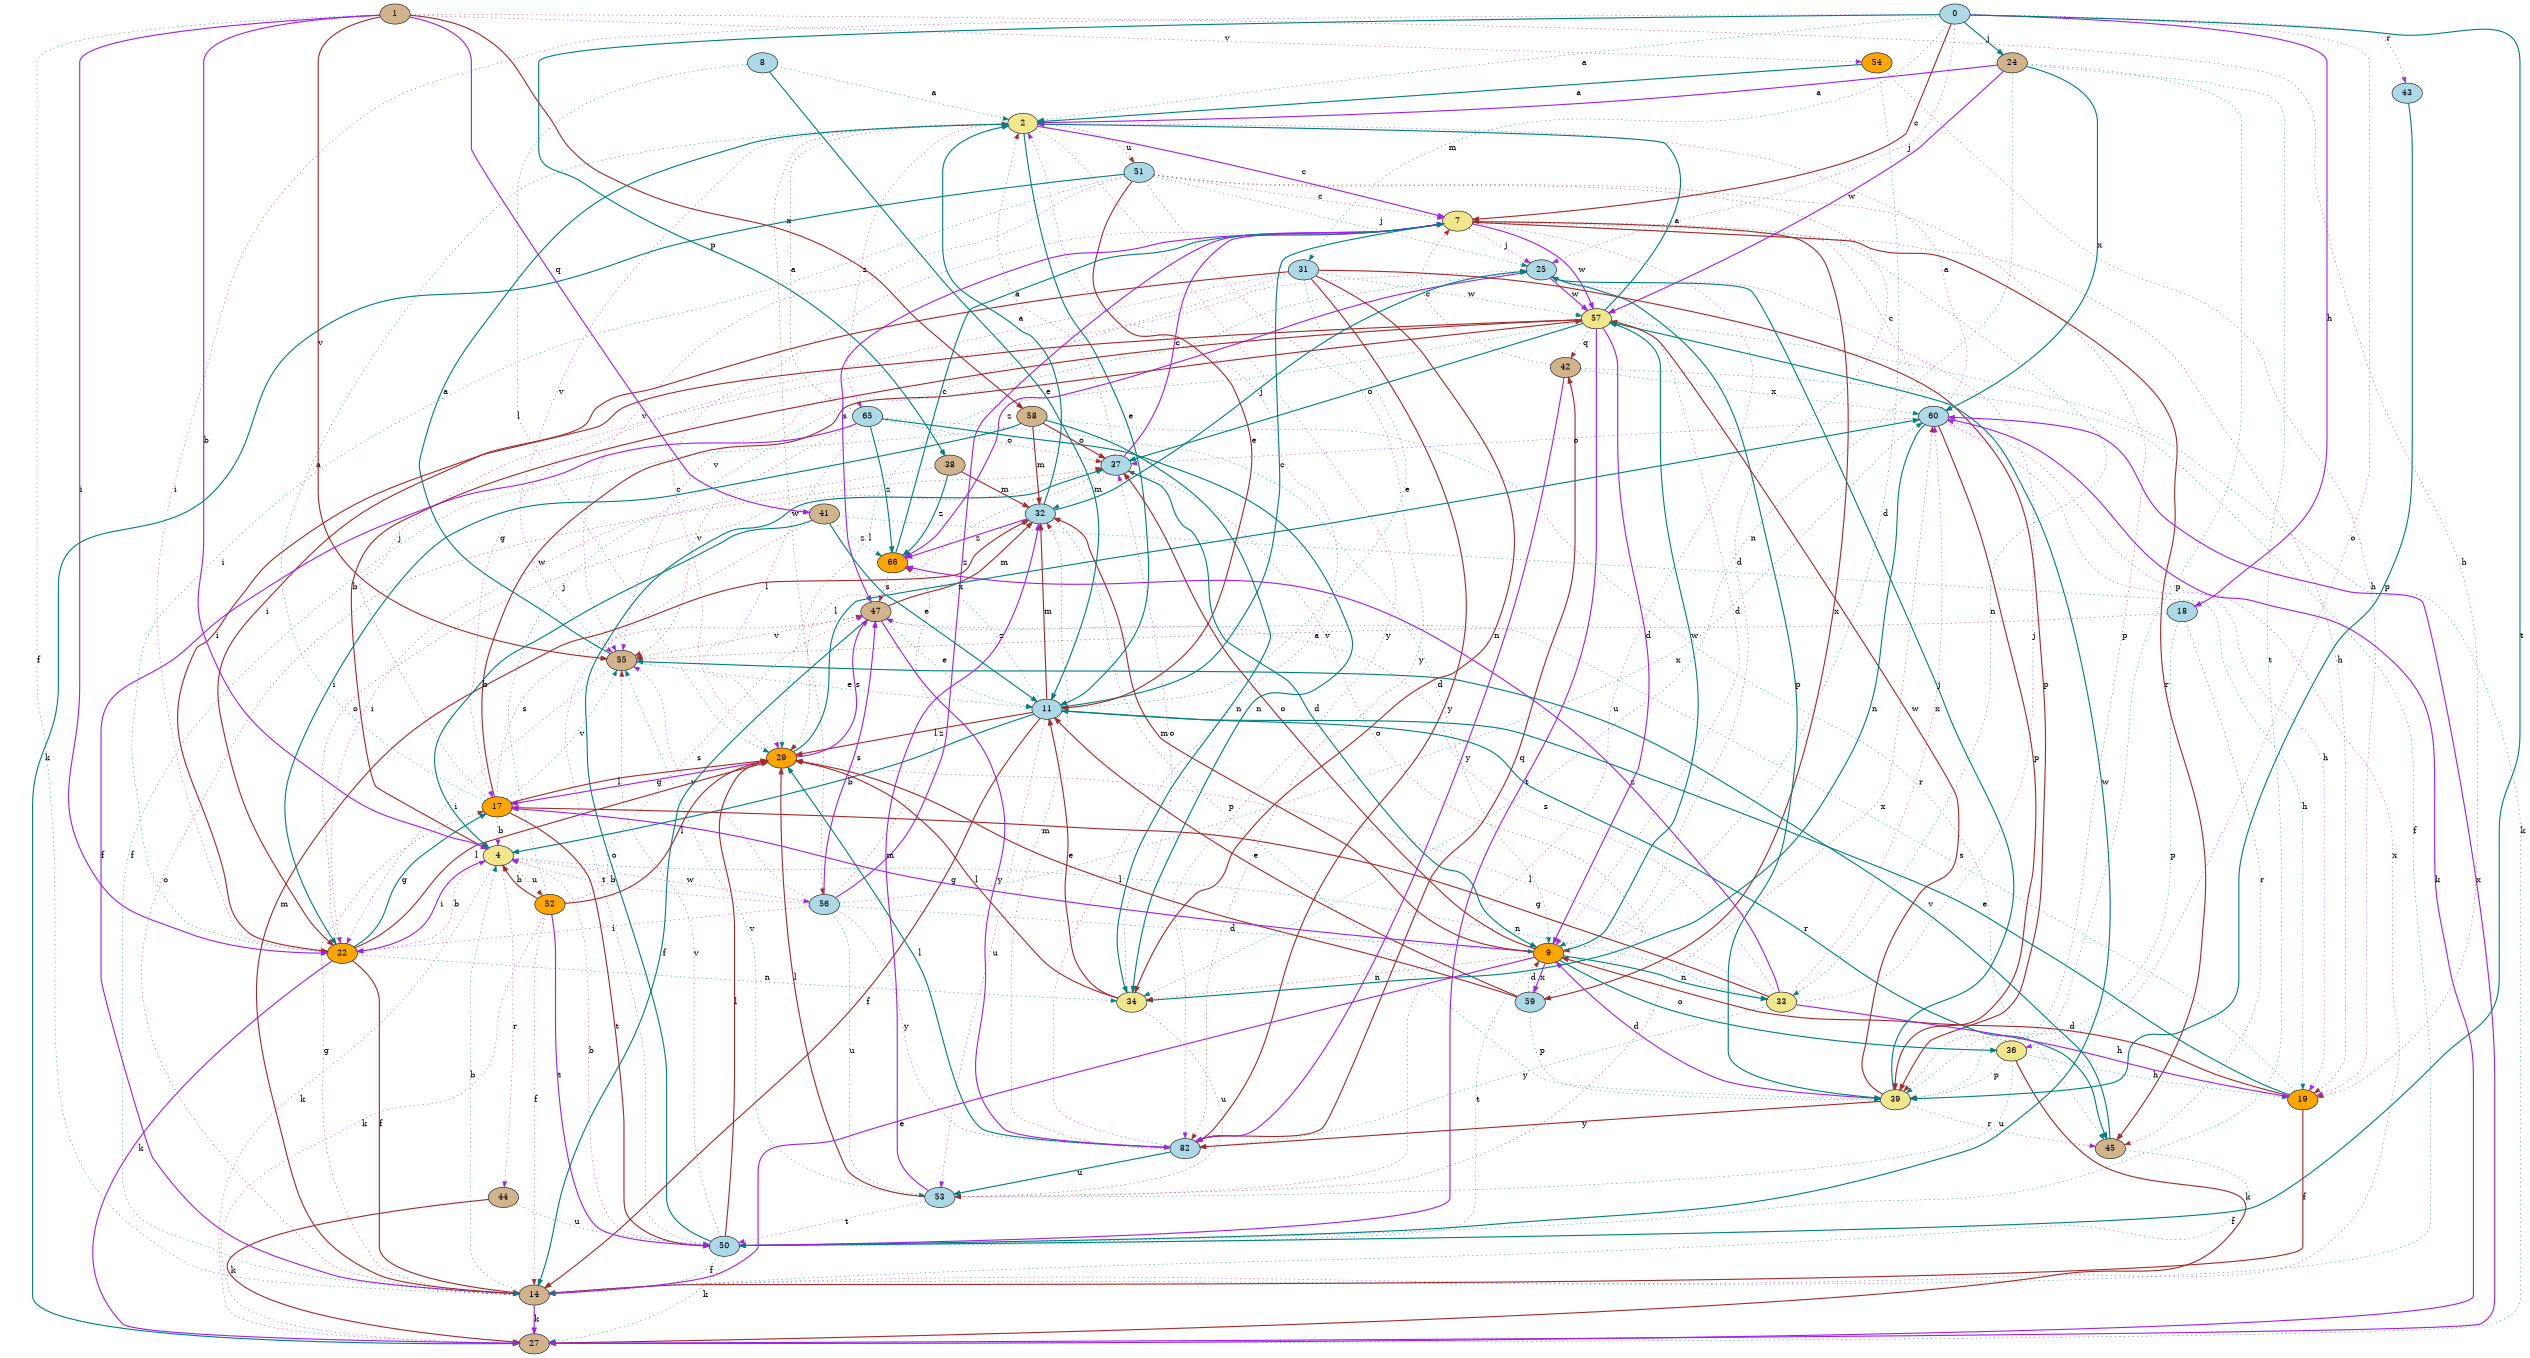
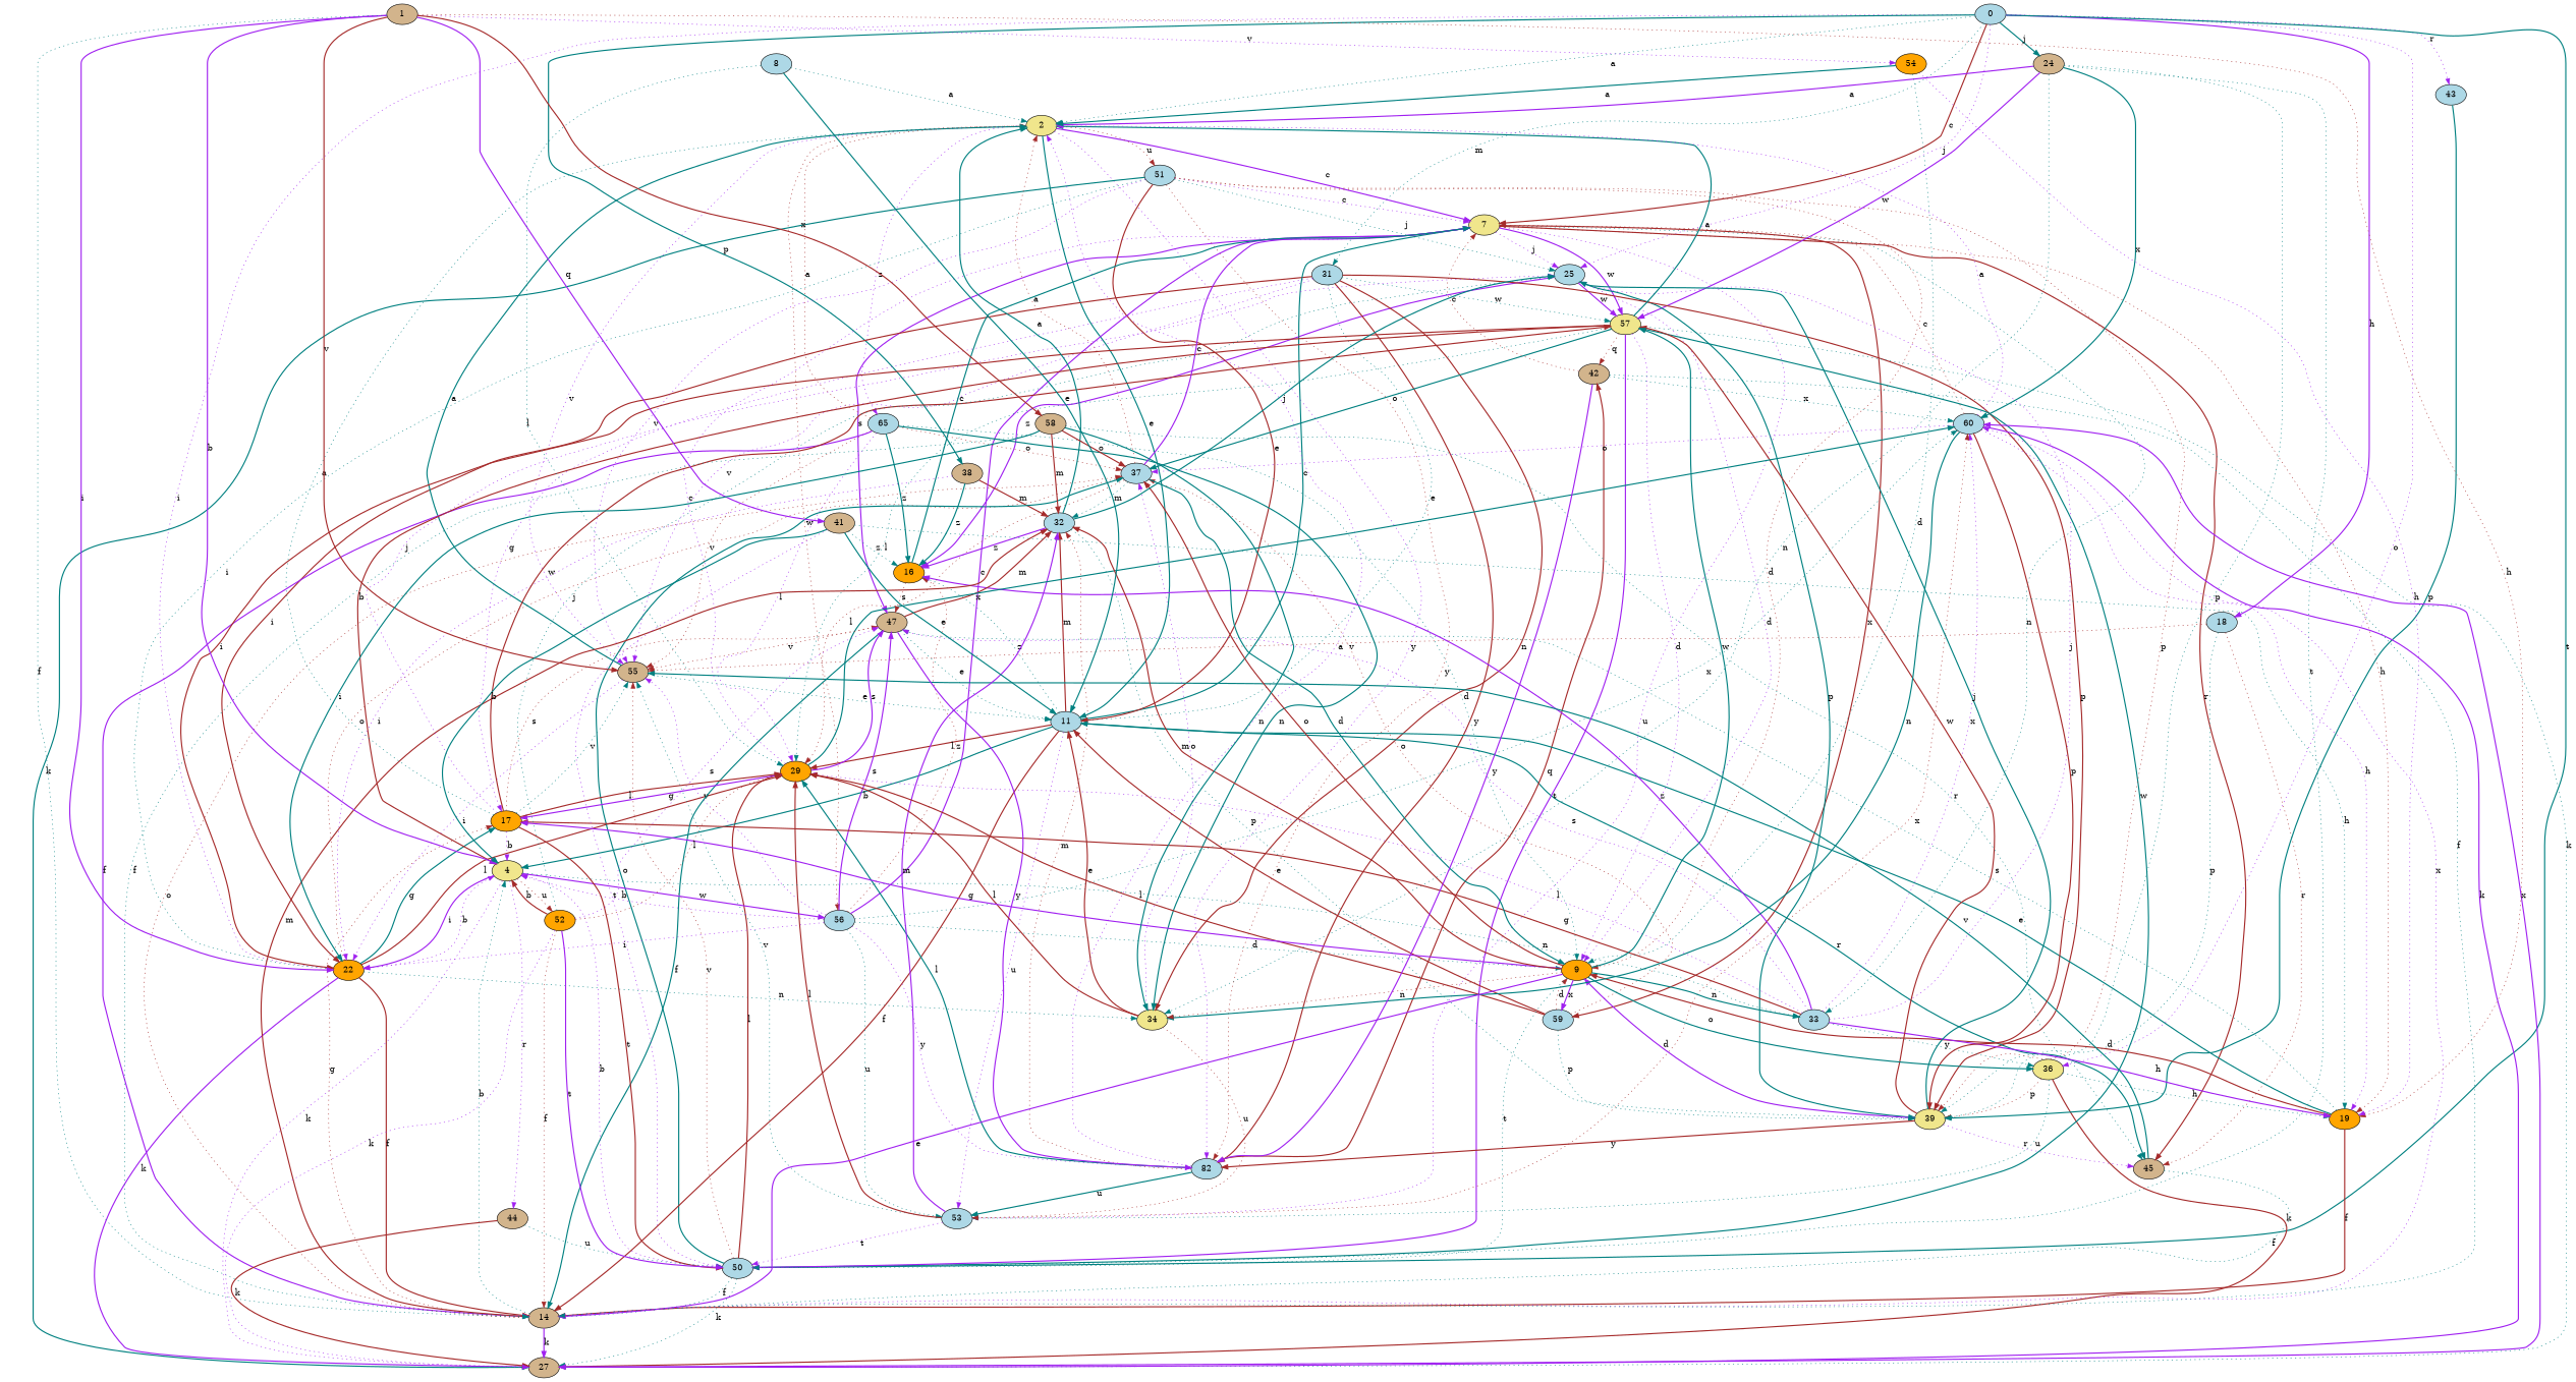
  strict digraph {
    node [fillcolor=lightblue style=filled]
    edge [color=teal style=dotted]
    2 [fillcolor=khaki]
    0
    7 [fillcolor=khaki]
    18
    22 [fillcolor=orange]
    24 [fillcolor=tan]
    25
    31
    36 [fillcolor=khaki]
    38 [fillcolor=tan]
    43
    50
    55 [fillcolor=tan]
    11
    51
    56
    n17 [label=82]
    65
    19 [fillcolor=orange]
-   33 [fillcolor=khaki]
+   33
    45 [fillcolor=tan]
    47 [fillcolor=tan]
    53
    57 [fillcolor=khaki]
    59
    39 [fillcolor=khaki]
    4 [fillcolor=khaki]
    14 [fillcolor=tan]
    27 [fillcolor=tan]
    29 [fillcolor=orange]
    17 [fillcolor=orange]
    34 [fillcolor=khaki]
    37
    60
    9 [fillcolor=orange]
-   66 [fillcolor=orange]
+   66 [fillcolor=orange label=16]
    32
    1 [fillcolor=tan]
    41 [fillcolor=tan]
    54 [fillcolor=orange]
    58 [fillcolor=tan]
    44 [fillcolor=tan]
    52 [fillcolor=orange]
    42 [fillcolor=tan]
    8
    2 -> 7 [color=purple label=c style=bold]
    2 -> 55 [color=purple label=v]
    2 -> 11 [label=e style=bold]
    2 -> 51 [color=brown label=u]
    2 -> 56 [color=brown label=w]
    2 -> n17 [color=purple label=y]
    2 -> 65 [color=purple label=z]
    0 -> 2 [label=a]
    0 -> 7 [color=brown label=c style=bold]
    0 -> 18 [color=purple label=h style=bold]
    0 -> 22 [color=purple label=i]
    0 -> 24 [label=j style=bold]
    0 -> 25 [color=purple label=j]
    0 -> 31 [label=m]
    0 -> 36 [color=purple label=o]
    0 -> 38 [label=p style=bold]
    0 -> 43 [color=purple label=r]
    0 -> 50 [label=t style=bold]
    7 -> 25 [color=purple label=j]
    7 -> 19 [color=brown label=h]
    7 -> 33 [label=n]
    7 -> 45 [color=brown label=r style=bold]
    7 -> 47 [color=purple label=s style=bold]
    7 -> 53 [color=purple label=u]
    7 -> 57 [color=purple label=w style=bold]
    7 -> 59 [color=brown label=x style=bold]
    18 -> 55 [color=brown label=v]
    18 -> 45 [color=brown label=r]
    18 -> 39 [label=p]
    22 -> 4 [color=purple label=b]
    22 -> 14 [color=brown label=f style=bold]
    22 -> 27 [color=purple label=k style=bold]
    22 -> 29 [color=brown label=l style=bold]
    22 -> 17 [label=g style=bold]
    22 -> 34 [label=n]
    22 -> 37 [color=brown label=o]
    24 -> 2 [color=purple label=a style=bold]
    24 -> 50 [label=t]
    24 -> 57 [color=purple label=w style=bold]
    24 -> 39 [label=p]
    24 -> 34 [label=n]
    24 -> 60 [label=x style=bold]
    25 -> 57 [color=purple label=w style=bold]
    25 -> 39 [label=p style=bold]
    25 -> 9 [color=purple label=d]
    25 -> 66 [color=purple label=z style=bold]
    31 -> 22 [color=brown label=i style=bold]
    31 -> 55 [color=purple label=v]
    31 -> 11 [label=e]
    31 -> n17 [color=brown label=y style=bold]
    31 -> 57 [label=w]
    31 -> 39 [color=brown label=p style=bold]
    31 -> 17 [color=purple label=g]
    31 -> 34 [color=brown label=n style=bold]
    36 -> 19 [label=h]
    36 -> 53 [label=u]
    36 -> 39 [color=brown label=p]
    36 -> 27 [color=brown label=k style=bold]
    38 -> 22 [color=purple label=i]
    38 -> 66 [label=z style=bold]
    38 -> 32 [color=brown label=m style=bold]
    43 -> 39 [label=p style=bold]
    50 -> 55 [color=brown label=v]
    50 -> 57 [label=w style=bold]
    50 -> 4 [color=purple label=b]
    50 -> 14 [label=f]
    50 -> 27 [label=k]
    50 -> 29 [color=brown label=l style=bold]
    50 -> 37 [label=o style=bold]
    55 -> 2 [label=a style=bold]
    55 -> 22 [color=purple label=i]
    55 -> 11 [label=e]
    11 -> 7 [label=c style=bold]
    11 -> 45 [label=r style=bold]
    11 -> 53 [color=purple label=u]
    11 -> 4 [label=b style=bold]
    11 -> 14 [color=brown label=f style=bold]
    11 -> 29 [color=brown label=l style=bold]
    11 -> 66 [label=z]
    11 -> 32 [color=brown label=m style=bold]
    51 -> 7 [color=purple label=c]
    51 -> 22 [label=i]
    51 -> 25 [label=j]
    51 -> 55 [color=purple label=v]
    51 -> 11 [color=brown label=e style=bold]
    51 -> n17 [color=brown label=y]
    51 -> 39 [color=brown label=p]
    51 -> 27 [label=k style=bold]
    51 -> 9 [color=brown label=d]
-   56 -> 7 [color=purple label=z style=bold]
+   56 -> 7 [color=purple label=c style=bold]
    56 -> 22 [color=purple label=i]
    56 -> 55 [color=purple label=v]
    56 -> n17 [color=purple label=y]
    56 -> 47 [color=purple label=s style=bold]
    56 -> 53 [label=u]
    56 -> 4 [color=purple label=b]
    56 -> 60 [label=x]
    56 -> 9 [label=d]
    56 -> 66 [color=brown label=z]
    n17 -> 2 [color=purple label=a]
    n17 -> 53 [label=u style=bold]
    n17 -> 29 [label=l style=bold]
    n17 -> 32 [color=brown label=m]
    n17 -> 42 [color=brown label=q style=bold]
    65 -> 2 [color=brown label=a]
    65 -> 55 [color=brown label=v]
    65 -> 14 [color=purple label=f style=bold]
    65 -> 29 [color=purple label=l]
    65 -> 34 [label=n style=bold]
    65 -> 37 [color=brown label=o]
    65 -> 9 [label=d]
    65 -> 66 [label=z style=bold]
    19 -> 11 [label=e style=bold]
    19 -> 47 [label=s]
    19 -> 14 [color=brown label=f style=bold]
    19 -> 9 [color=brown label=d style=bold]
    33 -> 25 [color=purple label=j]
-   33 -> n17 [label=y]
+   33 -> 36 [label=y]
    33 -> 19 [color=purple label=h style=bold]
    33 -> 47 [color=purple label=s]
    33 -> 29 [color=purple label=l]
    33 -> 17 [color=brown label=g style=bold]
    33 -> 60 [color=purple label=x]
    33 -> 66 [color=purple label=z style=bold]
    45 -> 55 [label=v style=bold]
    45 -> 14 [label=f]
    47 -> 55 [color=brown label=v]
    47 -> 11 [label=e]
    47 -> n17 [color=purple label=y style=bold]
    47 -> 14 [label=f style=bold]
    47 -> 32 [color=brown label=m style=bold]
    53 -> 50 [color=purple label=t]
    53 -> 55 [label=v]
    53 -> 29 [color=brown label=l style=bold]
    53 -> 60 [color=brown label=x]
    53 -> 32 [color=purple label=m style=bold]
    57 -> 2 [label=a style=bold]
    57 -> 22 [color=brown label=i style=bold]
    57 -> 50 [color=purple label=t style=bold]
    57 -> 4 [color=brown label=b style=bold]
    57 -> 27 [label=k]
    57 -> 29 [label=l]
    57 -> 37 [label=o style=bold]
-   57 -> 9 [color=purple label=d style=bold]
+   57 -> 9 [color=purple label=d]
    57 -> 42 [color=brown label=q]
    59 -> 11 [color=brown label=e style=bold]
    59 -> 39 [label=p]
    59 -> 29 [color=brown label=l style=bold]
    59 -> 37 [color=brown label=o]
    59 -> 9 [color=brown label=d]
    39 -> 25 [label=j style=bold]
    39 -> n17 [color=brown label=y style=bold]
    39 -> 45 [color=purple label=r]
    39 -> 57 [color=brown label=w style=bold]
    39 -> 9 [color=purple label=d style=bold]
    4 -> 22 [color=purple label=i style=bold]
-   4 -> 56 [color=purple label=w]
+   4 -> 56 [color=purple label=w style=bold]
    4 -> 33 [label=n]
    4 -> 27 [color=purple label=k]
    4 -> 44 [color=purple label=r]
    4 -> 52 [color=brown label=u]
    14 -> 4 [label=b]
    14 -> 27 [color=purple label=k style=bold]
    14 -> 17 [color=brown label=g]
    14 -> 37 [color=brown label=o]
    14 -> 60 [color=purple label=x]
    14 -> 32 [color=brown label=m style=bold]
    27 -> 60 [color=purple label=x style=bold]
    29 -> 7 [color=purple label=c]
    29 -> 47 [color=purple label=s style=bold]
    29 -> 17 [color=purple label=g style=bold]
    29 -> 60 [label=x style=bold]
    17 -> 2 [label=a]
    17 -> 25 [color=purple label=j]
    17 -> 50 [color=brown label=t style=bold]
    17 -> 55 [label=v]
    17 -> 47 [color=brown label=s]
    17 -> 57 [color=brown label=w style=bold]
    17 -> 4 [color=purple label=b]
    17 -> 29 [color=brown label=l style=bold]
    34 -> 11 [color=brown label=e style=bold]
    34 -> 53 [color=brown label=u]
    34 -> 29 [color=brown label=l style=bold]
    34 -> 37 [color=purple label=o]
    37 -> 2 [color=brown label=a]
    37 -> 7 [color=purple label=c style=bold]
    37 -> 29 [color=brown label=l]
    37 -> 9 [label=d style=bold]
    37 -> 32 [label=m]
    60 -> 2 [color=purple label=a]
    60 -> 7 [color=brown label=c]
    60 -> 19 [color=purple label=h]
    60 -> 39 [color=brown label=p style=bold]
    60 -> 27 [color=purple label=k style=bold]
    60 -> 34 [label=n style=bold]
    60 -> 37 [color=purple label=o]
    9 -> 36 [label=o style=bold]
    9 -> 50 [label=t]
    9 -> 33 [label=n style=bold]
    9 -> 57 [label=w style=bold]
    9 -> 59 [color=purple label=x style=bold]
    9 -> 14 [color=purple label=e style=bold]
    9 -> 17 [color=purple label=g style=bold]
    9 -> 34 [color=brown label=n]
    9 -> 37 [color=brown label=o style=bold]
    9 -> 32 [color=brown label=m style=bold]
    66 -> 7 [label=c style=bold]
    66 -> 47 [color=brown label=s]
    32 -> 2 [label=a style=bold]
    32 -> 25 [label=j style=bold]
    32 -> 39 [label=p]
    32 -> 66 [color=purple label=z style=bold]
    1 -> 22 [color=purple label=i style=bold]
    1 -> 55 [color=brown label=v style=bold]
    1 -> 19 [color=brown label=h]
    1 -> 4 [color=purple label=b style=bold]
    1 -> 14 [label=f]
    1 -> 41 [color=purple label=q style=bold]
    1 -> 54 [color=purple label=v]
    1 -> 58 [color=brown label=x style=bold]
    41 -> 50 [color=purple label=t]
    41 -> 11 [label=e style=bold]
    41 -> 19 [label=h]
    41 -> 4 [label=b style=bold]
    41 -> 66 [label=z]
    54 -> 2 [label=a style=bold]
    54 -> 19 [color=purple label=h]
    54 -> 9 [label=d]
    58 -> 22 [label=i style=bold]
    58 -> 45 [label=r]
    58 -> 14 [label=f]
    58 -> 34 [label=n style=bold]
    58 -> 37 [color=brown label=o style=bold]
    58 -> 32 [color=brown label=m style=bold]
    44 -> 50 [label=u]
    44 -> 27 [color=brown label=k style=bold]
    52 -> 25 [label=j]
    52 -> 50 [color=purple label=t style=bold]
    52 -> 47 [color=purple label=s]
    52 -> 4 [color=brown label=b style=bold]
    52 -> 14 [color=brown label=f]
    52 -> 27 [color=purple label=k]
-   52 -> 29 [color=brown label=l style=bold]
+   52 -> 29 [color=brown label=l]
    42 -> 7 [color=brown label=c]
    42 -> n17 [color=purple label=y style=bold]
    42 -> 14 [label=f]
    42 -> 60 [label=x]
    8 -> 2 [label=a]
    8 -> 11 [label=e style=bold]
    8 -> 29 [label=l]
  }
